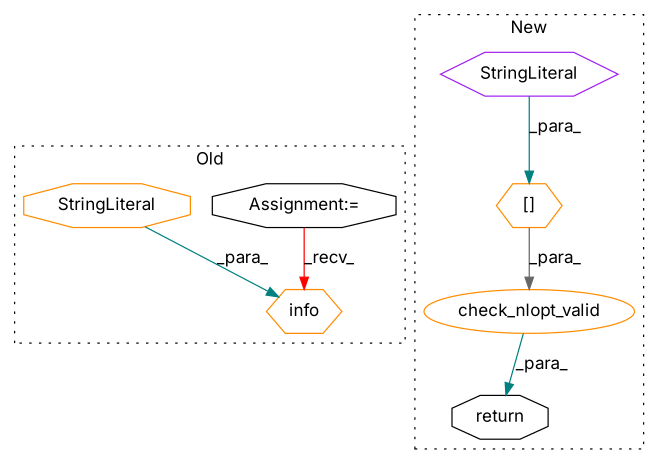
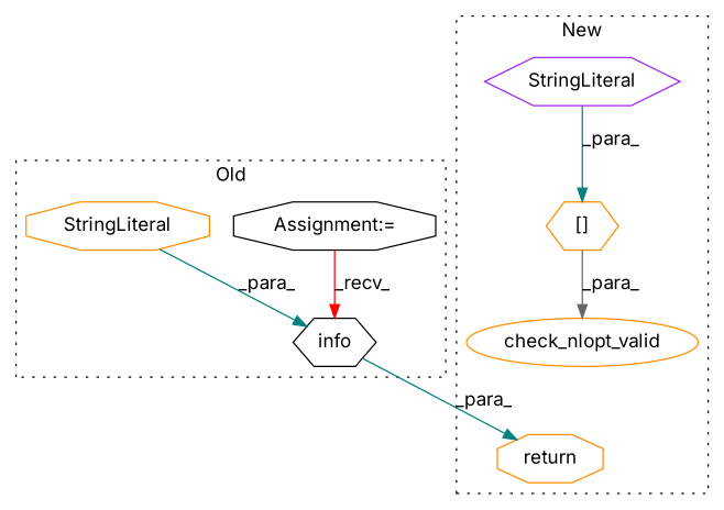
  digraph {
    fontname=Inter
    node [a=32 color=darkorange fontname=Inter l=6 shape=hexagon]
    edge [color=teal fontname=Inter]
    n1 [l="18,1" label=check_nlopt_valid s="1135,1183" shape=ellipse]
    n2 [a=2 l="23,1" label="[]" s="1153,1182"]
    n3 [a=45 color=purple label=StringLiteral s=1176]
-   n4 [a=41 color=black l=7 label=return s=1128 shape=octagon]
-   n5 [l="5,1" label=info s="1286,1359"]
+   n4 [a=41 l=7 label=return s=1128 shape=octagon]
+   n5 [color=black l="5,1" label=info s="1286,1359"]
    n6 [a=7 color=black label="Assignment:=" s=1083 shape=octagon]
    n7 [a=45 l=68 label=StringLiteral s=1291 shape=octagon]
    subgraph cluster_1 {
      label=New
      style=dotted
      n1
      n2
      n3
      n4
    }
    subgraph cluster_2 {
      label=Old
      style=dotted
      n5
      n6
      n7
    }
-   n1 -> n4 [label=_para_]
+   n5 -> n4 [label=_para_]
    n2 -> n1 [color=gray40 label=_para_]
    n3 -> n2 [label=_para_]
    n6 -> n5 [color=red label=_recv_]
    n7 -> n5 [label=_para_]
  }
